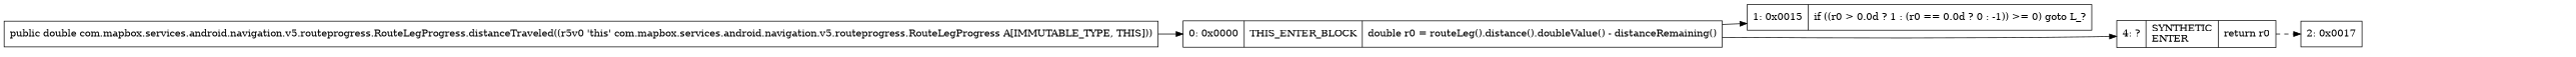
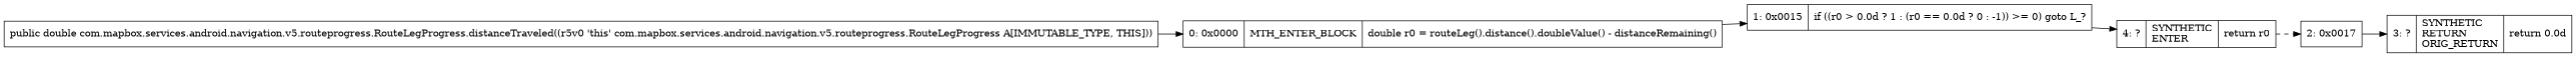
  digraph {
    rankdir=LR
    node [shape=record]
-   n1 [label="{0\:\ 0x0000|THIS_ENTER_BLOCK\l|double r0 = routeLeg().distance().doubleValue() \- distanceRemaining()\l}"]
+   n1 [label="{0\:\ 0x0000|MTH_ENTER_BLOCK\l|double r0 = routeLeg().distance().doubleValue() \- distanceRemaining()\l}"]
    n2 [label="{1\:\ 0x0015|if ((r0 \> 0.0d ? 1 : (r0 == 0.0d ? 0 : \-1)) \>= 0) goto L_?\l}"]
    n3 [label="{4\:\ ?|SYNTHETIC\lENTER\l|return r0\l}"]
    n4 [label="{2\:\ 0x0017}"]
+   n5 [label="{3\:\ ?|SYNTHETIC\lRETURN\lORIG_RETURN\l|return 0.0d\l}"]
    n6 [label="{public double com.mapbox.services.android.navigation.v5.routeprogress.RouteLegProgress.distanceTraveled((r5v0 'this' com.mapbox.services.android.navigation.v5.routeprogress.RouteLegProgress A[IMMUTABLE_TYPE, THIS])) }"]
    n1 -> n2
-   n1 -> n3
+   n2 -> n3
    n3 -> n4 [style=dashed]
+   n4 -> n5
    n6 -> n1
  }
